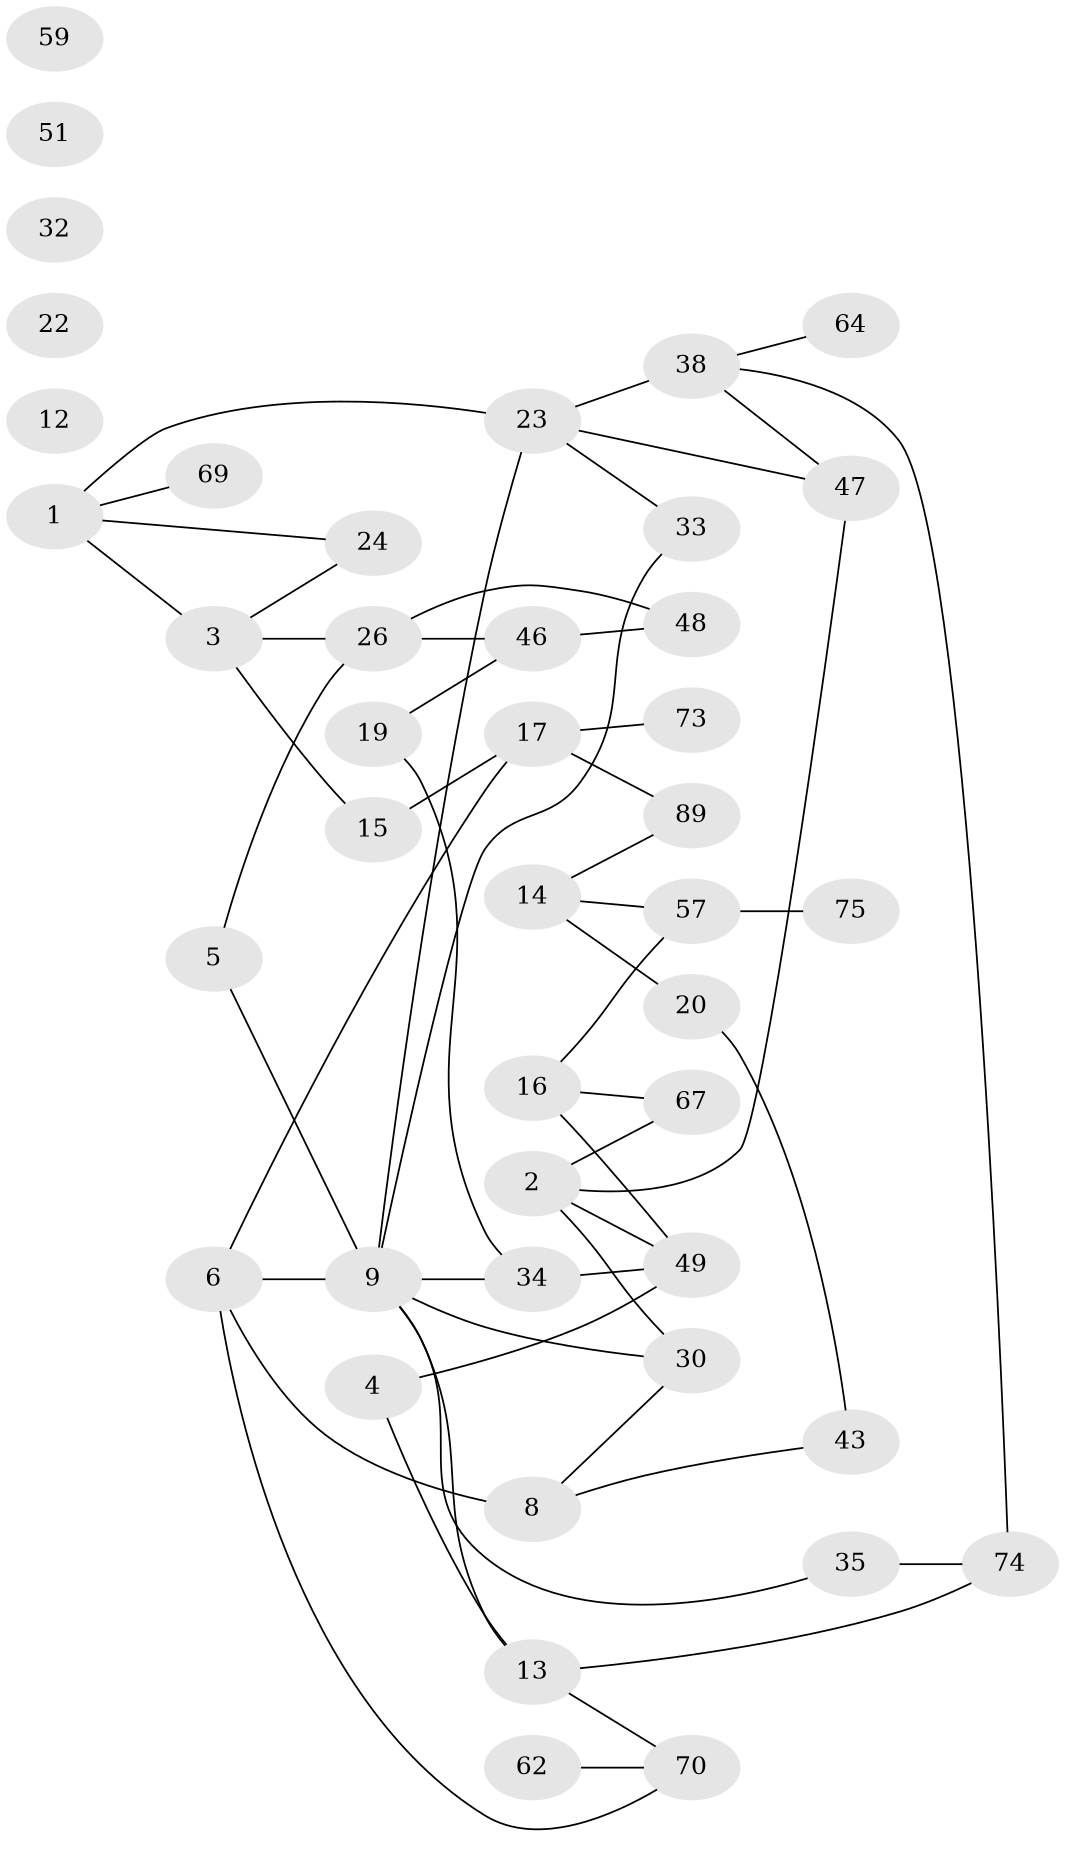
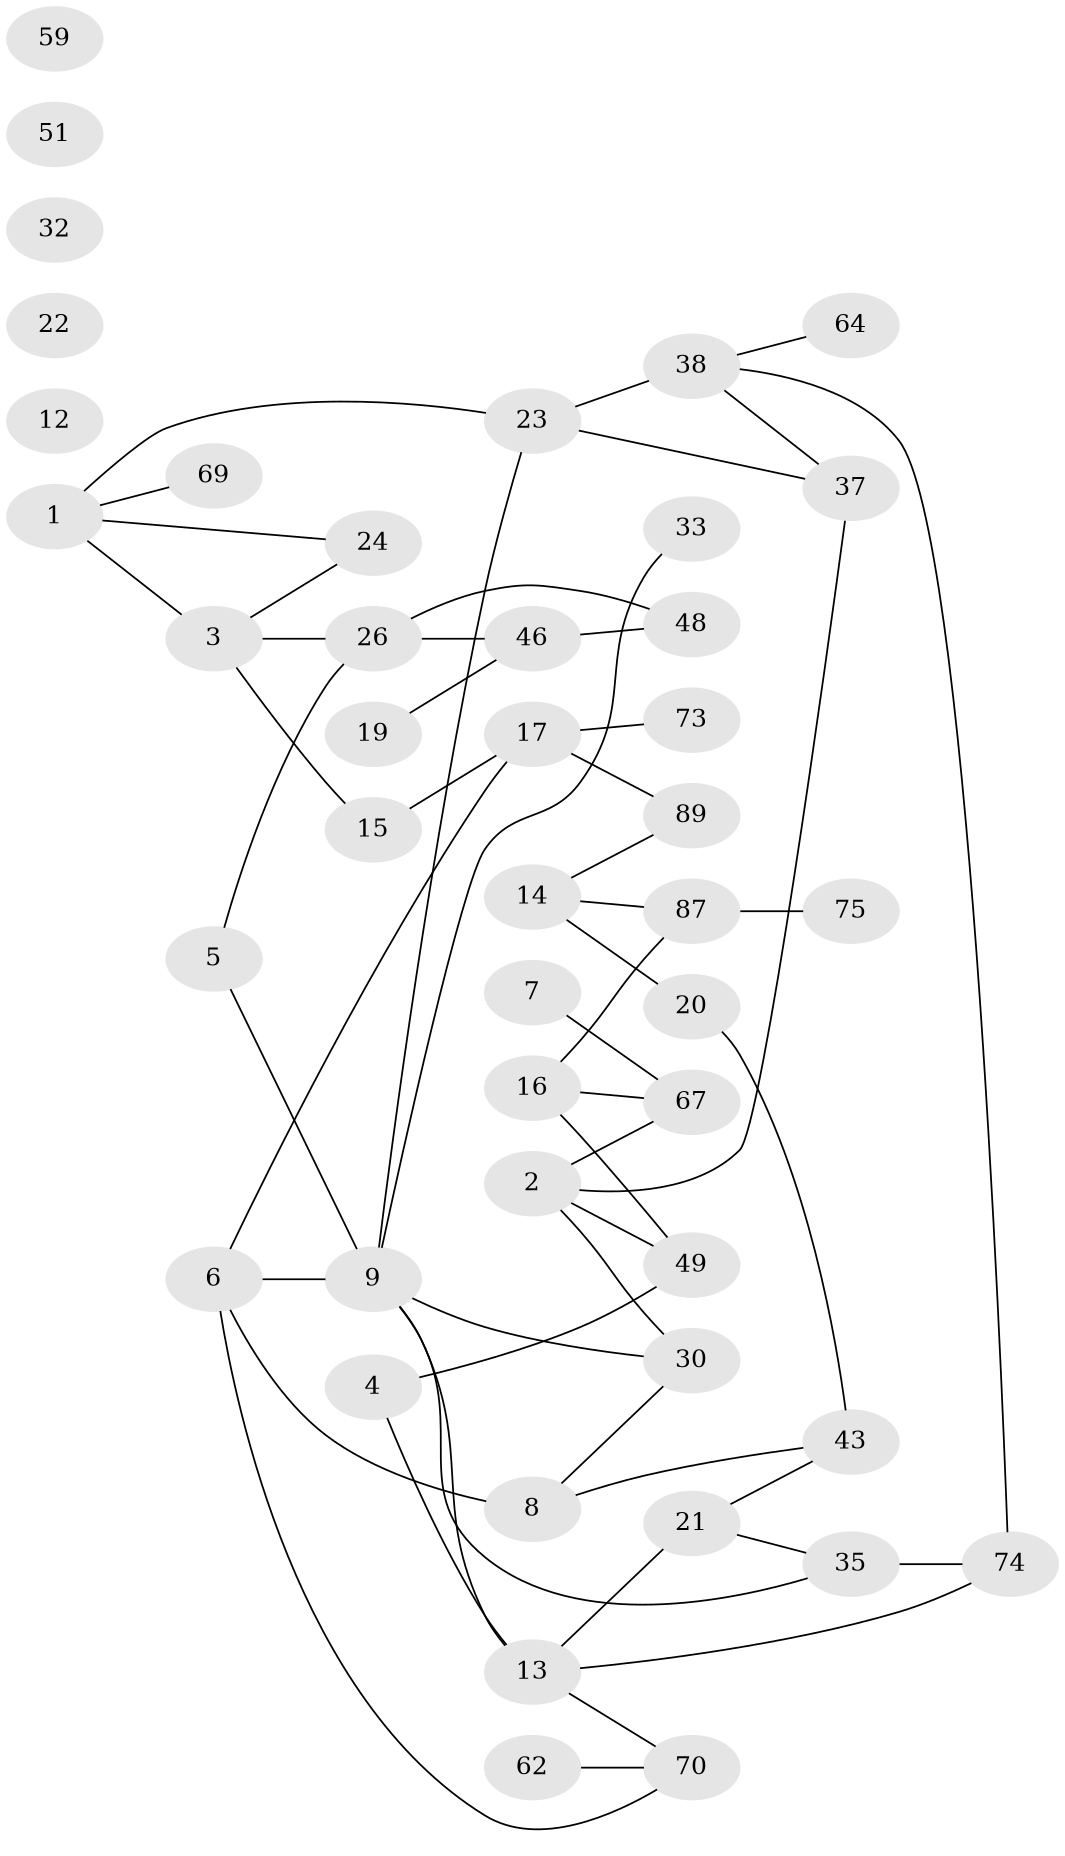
  graph {
    rankdir=LR
    node [color=gray90 style=filled]
    1 [super="+39"]
    3
    23 [super="+37"]
    24 [super="+32"]
    69
    15
    26 [super="+63"]
-   47
+   47 [label=37]
    33
    38 [super="+45"]
    2 [super="+42"]
    30 [super="+72"]
    49 [super="+51"]
    67
    17 [super="+53"]
    46 [super="+76"]
    48
    4 [super="+44"]
    13 [super="+61"]
    70
+   21 [super="+52"]
    74
    5 [super="+41"]
    9 [super="+68"]
-   34 [super="+50"]
    35 [super="+66"]
    6 [super="+55"]
    8 [super="+11"]
    43 [super="+71"]
    n30 [label=89]
    73
+   7 [super="+10"]
    12
    14 [super="+27"]
    20 [super="+56"]
-   57 [super="+65"]
+   57 [super="+65" label=87]
    75
    16 [super="+40"]
    19
    22
    64
    n42 [label=32]
    n43 [label=51]
    59
    62
    1 -- 3
    1 -- 23
    1 -- 24
    1 -- 69
    3 -- 24
    3 -- 15
    3 -- 26
    23 -- 47
-   23 -- 33
    23 -- 38 [weight=2]
    15 -- 17
    26 -- 46
    26 -- 48
    38 -- 47
    38 -- 74
    38 -- 64
    2 -- 47
    2 -- 30
    2 -- 49
    2 -- 67
    17 -- n30
    17 -- 73
    46 -- 48
    4 -- 49
    4 -- 13
    13 -- 70
+   13 -- 21
    13 -- 74
+   21 -- 35
+   21 -- 43
    5 -- 26
    5 -- 9
    9 -- 23
    9 -- 33
    9 -- 30
    9 -- 13
-   9 -- 34
    9 -- 35
-   34 -- 49
    35 -- 74
    6 -- 17 [weight=2]
    6 -- 70
    6 -- 9
    6 -- 8
    8 -- 30
    8 -- 43
+   7 -- 67
    14 -- n30
    14 -- 20
    14 -- 57
    20 -- 43
    57 -- 75
    16 -- 49
    16 -- 67
    16 -- 57
    19 -- 46
-   19 -- 34
    62 -- 70
  }
